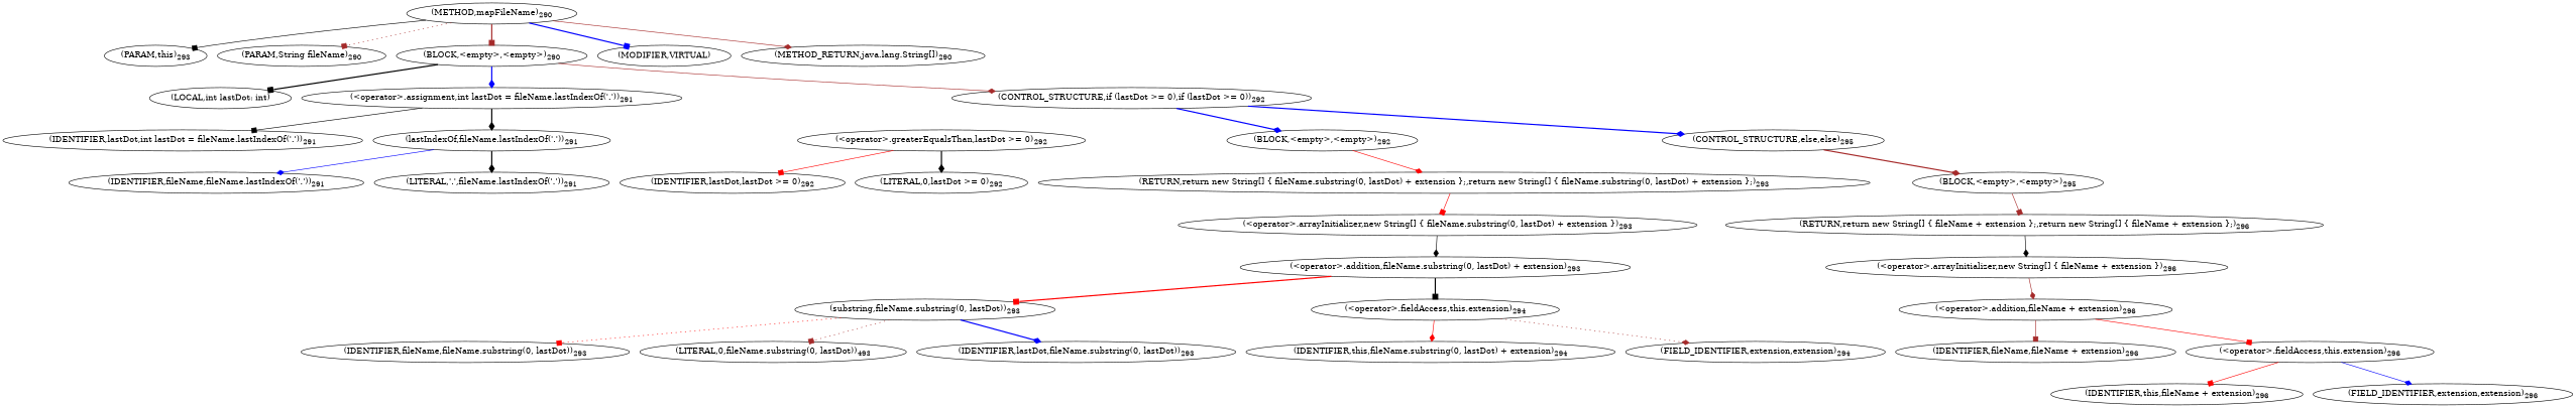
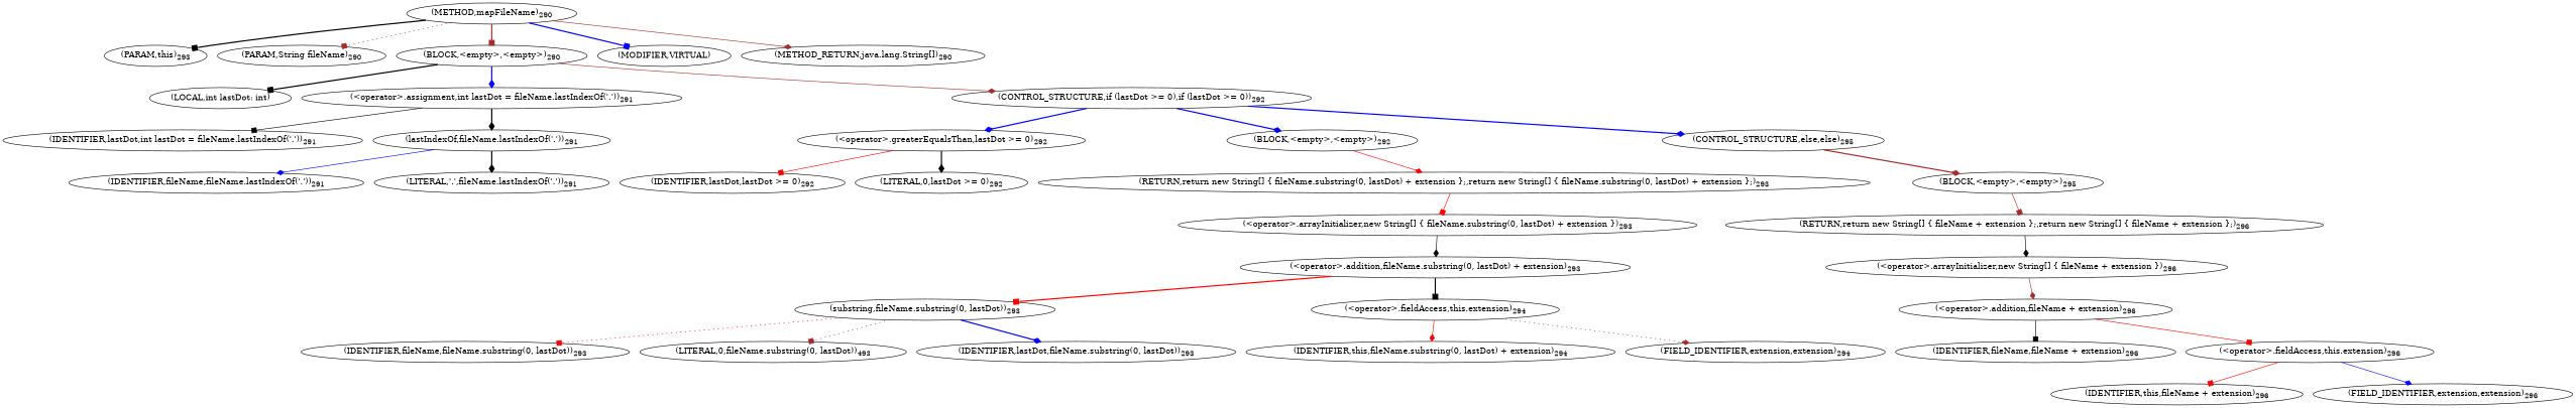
  digraph {
    edge [arrowhead=diamond color=black style=solid]
    n1 [label=<(METHOD,mapFileName)<SUB>290</SUB>>]
    n2 [label=<(PARAM,this)<SUB>293</SUB>>]
    n3 [label=<(PARAM,String fileName)<SUB>290</SUB>>]
    n4 [label=<(BLOCK,&lt;empty&gt;,&lt;empty&gt;)<SUB>290</SUB>>]
    n5 [label=<(MODIFIER,VIRTUAL)>]
    n6 [label=<(METHOD_RETURN,java.lang.String[])<SUB>290</SUB>>]
    n7 [label=<(LOCAL,int lastDot: int)>]
    n8 [label=<(&lt;operator&gt;.assignment,int lastDot = fileName.lastIndexOf('.'))<SUB>291</SUB>>]
    n9 [label=<(CONTROL_STRUCTURE,if (lastDot &gt;= 0),if (lastDot &gt;= 0))<SUB>292</SUB>>]
    n10 [label=<(IDENTIFIER,lastDot,int lastDot = fileName.lastIndexOf('.'))<SUB>291</SUB>>]
    n11 [label=<(lastIndexOf,fileName.lastIndexOf('.'))<SUB>291</SUB>>]
    n12 [label=<(&lt;operator&gt;.greaterEqualsThan,lastDot &gt;= 0)<SUB>292</SUB>>]
    n13 [label=<(BLOCK,&lt;empty&gt;,&lt;empty&gt;)<SUB>292</SUB>>]
    n14 [label=<(CONTROL_STRUCTURE,else,else)<SUB>295</SUB>>]
    n15 [label=<(IDENTIFIER,fileName,fileName.lastIndexOf('.'))<SUB>291</SUB>>]
    n16 [label=<(LITERAL,'.',fileName.lastIndexOf('.'))<SUB>291</SUB>>]
    n17 [label=<(IDENTIFIER,lastDot,lastDot &gt;= 0)<SUB>292</SUB>>]
    n18 [label=<(LITERAL,0,lastDot &gt;= 0)<SUB>292</SUB>>]
    n19 [label=<(RETURN,return new String[] { fileName.substring(0, lastDot) + extension };,return new String[] { fileName.substring(0, lastDot) + extension };)<SUB>293</SUB>>]
    n20 [label=<(BLOCK,&lt;empty&gt;,&lt;empty&gt;)<SUB>295</SUB>>]
    n21 [label=<(&lt;operator&gt;.arrayInitializer,new String[] { fileName.substring(0, lastDot) + extension })<SUB>293</SUB>>]
    n22 [label=<(&lt;operator&gt;.addition,fileName.substring(0, lastDot) + extension)<SUB>293</SUB>>]
    n23 [label=<(substring,fileName.substring(0, lastDot))<SUB>293</SUB>>]
    n24 [label=<(&lt;operator&gt;.fieldAccess,this.extension)<SUB>294</SUB>>]
    n25 [label=<(IDENTIFIER,fileName,fileName.substring(0, lastDot))<SUB>293</SUB>>]
    n26 [label=<(LITERAL,0,fileName.substring(0, lastDot))<SUB>493</SUB>>]
    n27 [label=<(IDENTIFIER,lastDot,fileName.substring(0, lastDot))<SUB>293</SUB>>]
    n28 [label=<(IDENTIFIER,this,fileName.substring(0, lastDot) + extension)<SUB>294</SUB>>]
    n29 [label=<(FIELD_IDENTIFIER,extension,extension)<SUB>294</SUB>>]
    n30 [label=<(RETURN,return new String[] { fileName + extension };,return new String[] { fileName + extension };)<SUB>296</SUB>>]
    n31 [label=<(&lt;operator&gt;.arrayInitializer,new String[] { fileName + extension })<SUB>296</SUB>>]
    n32 [label=<(&lt;operator&gt;.addition,fileName + extension)<SUB>296</SUB>>]
    n33 [label=<(IDENTIFIER,fileName,fileName + extension)<SUB>296</SUB>>]
    n34 [label=<(&lt;operator&gt;.fieldAccess,this.extension)<SUB>296</SUB>>]
    n35 [label=<(IDENTIFIER,this,fileName + extension)<SUB>296</SUB>>]
    n36 [label=<(FIELD_IDENTIFIER,extension,extension)<SUB>296</SUB>>]
-   n1 -> n2 [arrowhead=box]
+   n1 -> n2 [arrowhead=box style=bold]
    n1 -> n3 [arrowhead=box color=brown style=dotted]
    n1 -> n4 [arrowhead=box color=brown style=bold]
    n1 -> n5 [arrowhead=box color=blue style=bold]
    n1 -> n6 [color=brown]
    n4 -> n7 [arrowhead=box style=bold]
    n4 -> n8 [color=blue style=bold]
    n4 -> n9 [color=brown]
    n8 -> n10 [arrowhead=box]
    n8 -> n11 [style=bold]
+   n9 -> n12 [color=blue style=bold]
    n9 -> n13 [color=blue style=bold]
    n9 -> n14 [color=blue style=bold]
    n11 -> n15 [color=blue]
    n11 -> n16 [style=bold]
    n12 -> n17 [arrowhead=box color=red]
    n12 -> n18 [style=bold]
    n13 -> n19 [color=red]
    n14 -> n20 [color=brown style=bold]
    n19 -> n21 [arrowhead=box color=red]
    n20 -> n30 [arrowhead=box color=brown]
    n21 -> n22
    n22 -> n23 [arrowhead=box color=red style=bold]
    n22 -> n24 [arrowhead=box style=bold]
    n23 -> n25 [arrowhead=box color=red style=dotted]
    n23 -> n26 [arrowhead=box color=brown style=dotted]
    n23 -> n27 [color=blue style=bold]
    n24 -> n28 [color=red]
    n24 -> n29 [color=brown style=dotted]
    n30 -> n31
    n31 -> n32 [color=brown]
-   n32 -> n33 [arrowhead=box color=brown]
+   n32 -> n33 [arrowhead=box]
    n32 -> n34 [arrowhead=box color=red]
    n34 -> n35 [arrowhead=box color=red]
    n34 -> n36 [color=blue]
  }
